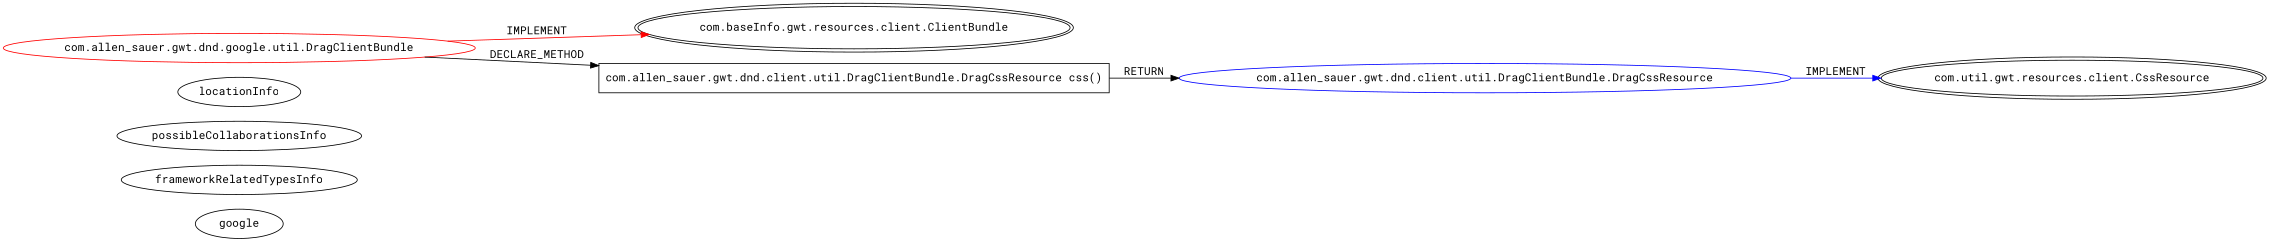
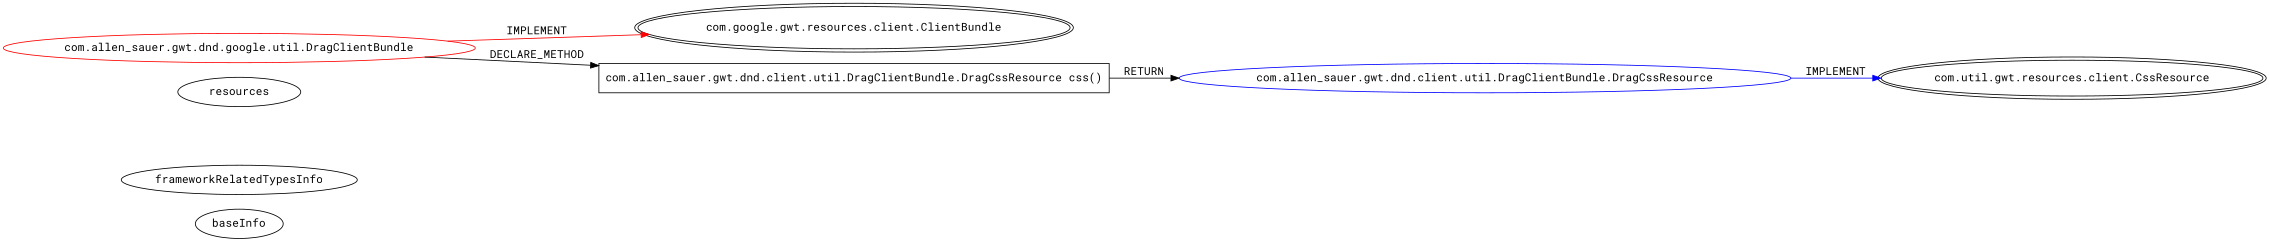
  digraph {
    fontname="Roboto Mono"
    rankdir=LR
    node [fontname="Roboto Mono"]
    edge [fontname="Roboto Mono"]
-   baseInfo [category=extension_graph graphId=3682 isAnonymous=false possibleRelation=true label=google]
+   baseInfo [category=extension_graph graphId=3682 isAnonymous=false possibleRelation=true]
    frameworkRelatedTypesInfo [0="com.google.gwt.resources.client.ClientBundle"]
-   possibleCollaborationsInfo [0="3682~CLIENT_METHOD_DECLARATION-RETURN_TYPE-~com.google.gwt.resources.client.ClientBundle ~com.google.gwt.resources.client.CssResource ~false~false"]
-   locationInfo [contextSignature=DragClientBundle filePath="/mansiT-UiBinder/UiBinder-master/uibinder/src/com/allen_sauer/gwt/dnd/client/util/DragClientBundle.java" graphId=3682 projectName="mansiT-UiBinder"]
+   locationInfo [contextSignature=DragClientBundle filePath="/mansiT-UiBinder/UiBinder-master/uibinder/src/com/allen_sauer/gwt/dnd/client/util/DragClientBundle.java" graphId=3682 projectName="mansiT-UiBinder" label=resources]
    n5 [color=red isFrameworkType=false label="com.allen_sauer.gwt.dnd.google.util.DragClientBundle" vertexType=ROOT_CLIENT_CLASS_DECLARATION]
-   n6 [isFrameworkType=true label="com.baseInfo.gwt.resources.client.ClientBundle" peripheries=2 vertexType=FRAMEWORK_INTERFACE_TYPE]
+   n6 [isFrameworkType=true label="com.google.gwt.resources.client.ClientBundle" peripheries=2 vertexType=FRAMEWORK_INTERFACE_TYPE]
    n7 [isFrameworkType=false label="com.allen_sauer.gwt.dnd.client.util.DragClientBundle.DragCssResource css()" shape=box vertexType=CLIENT_METHOD_DECLARATION]
    n8 [color=blue isFrameworkType=false label="com.allen_sauer.gwt.dnd.client.util.DragClientBundle.DragCssResource" vertexType=REFERENCE_CLIENT_CLASS_DECLARATION]
    n9 [isFrameworkType=true label="com.util.gwt.resources.client.CssResource" peripheries=2 vertexType=FRAMEWORK_INTERFACE_TYPE]
    n5 -> n6 [color=red label=IMPLEMENT]
    n5 -> n7 [label=DECLARE_METHOD]
    n7 -> n8 [label=RETURN]
    n8 -> n9 [color=blue label=IMPLEMENT]
  }
